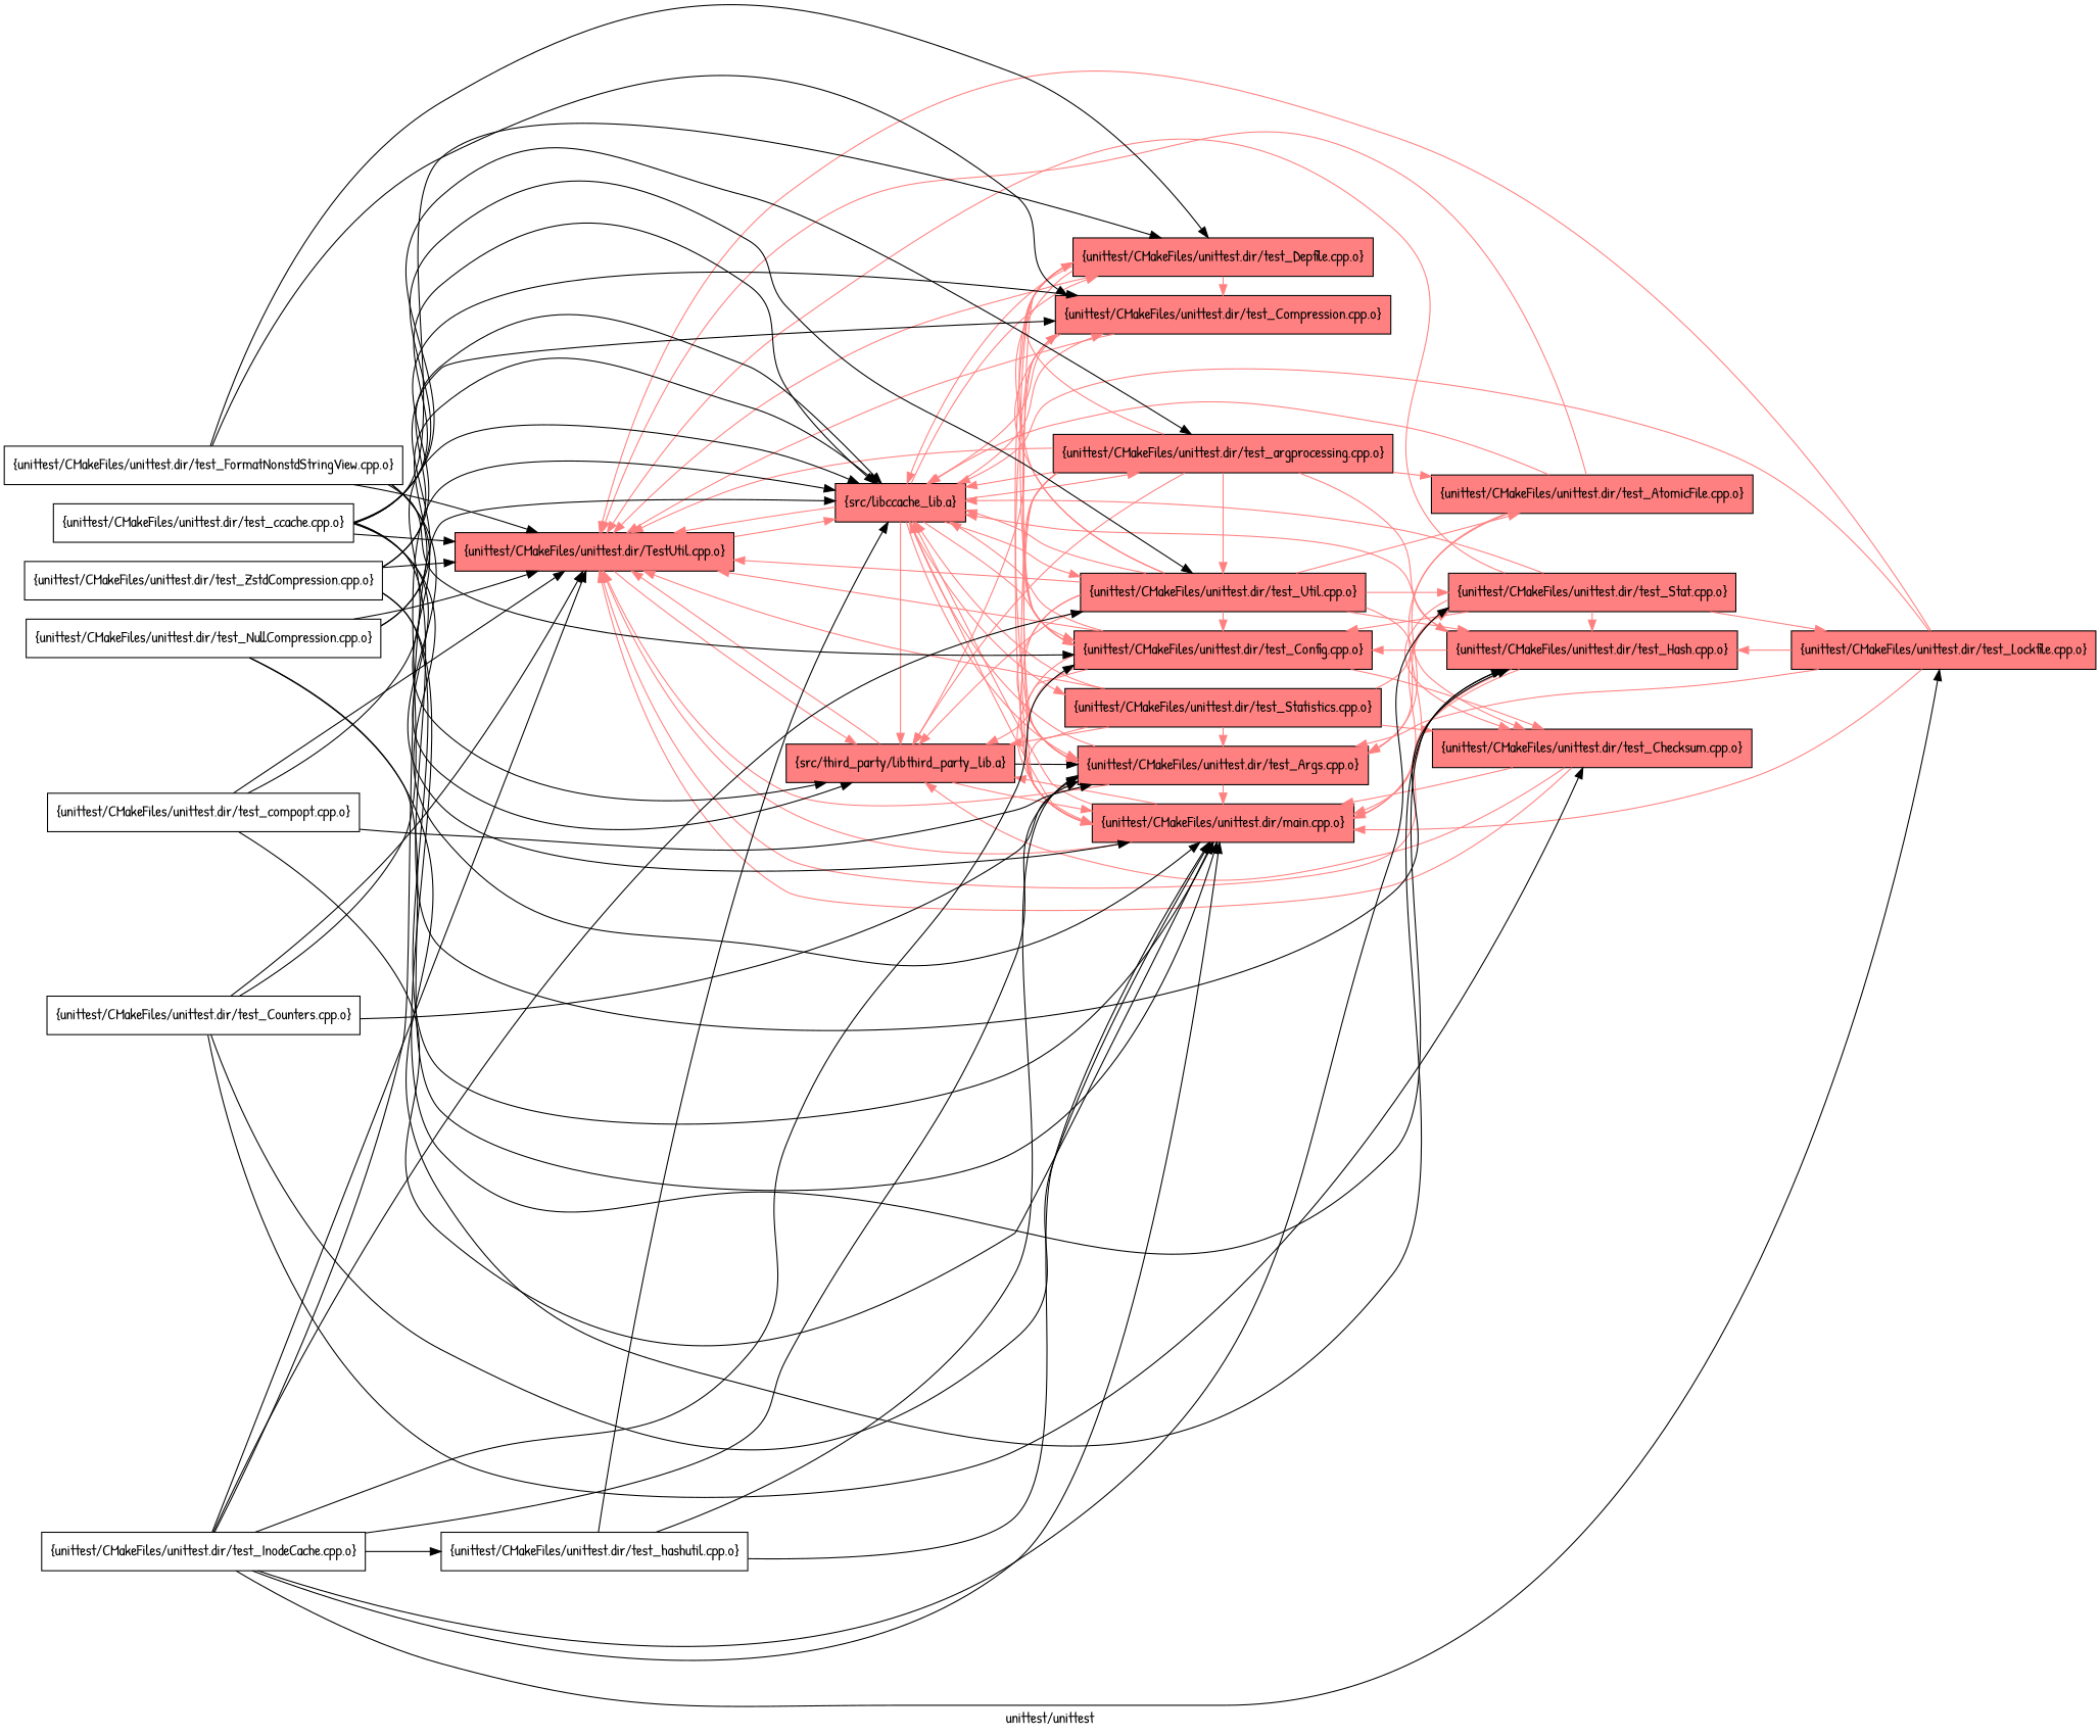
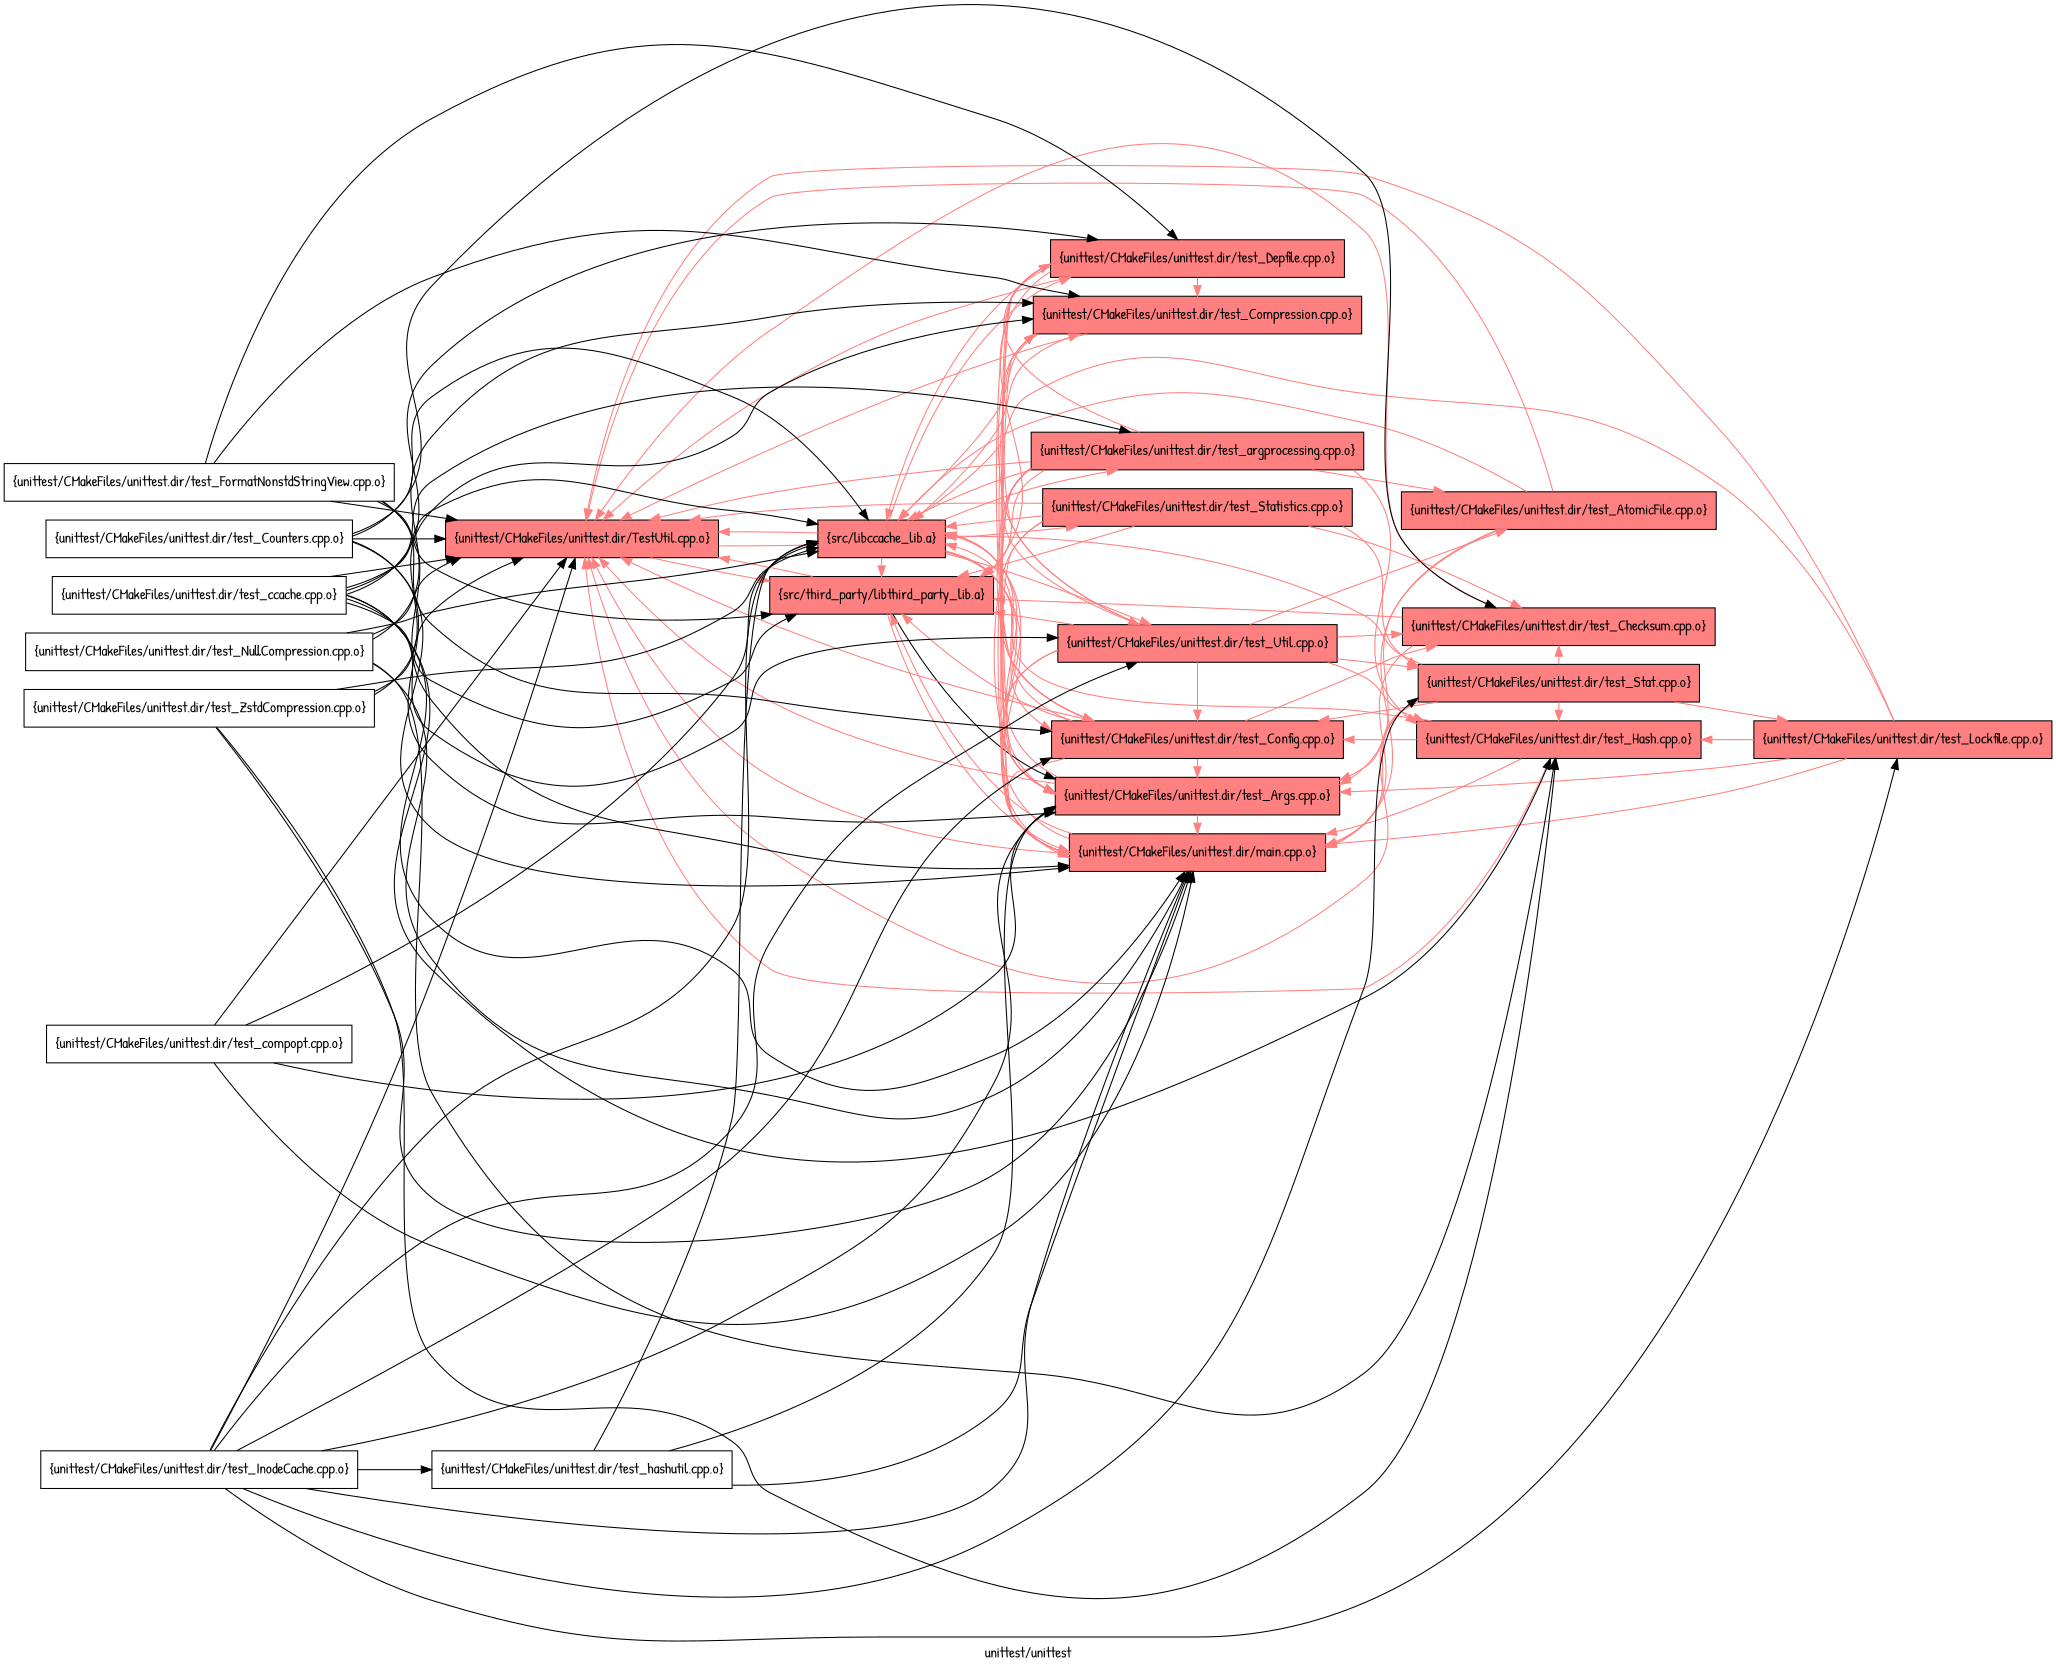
  digraph {
    fontname="Patrick Hand"
    label="unittest/unittest"
    rankdir=LR
    node [fillcolor="1.000000 0.5 1" fontname="Patrick Hand" group=1 shape=box style=filled]
    edge [color="1.000000 0.5 1" fontname="Patrick Hand"]
    n1 [label="{unittest/CMakeFiles/unittest.dir/TestUtil.cpp.o}"]
    n2 [label="{src/libccache_lib.a}"]
    n3 [label="{src/third_party/libthird_party_lib.a}"]
    n4 [label="{unittest/CMakeFiles/unittest.dir/test_Args.cpp.o}"]
    n5 [label="{unittest/CMakeFiles/unittest.dir/test_Config.cpp.o}"]
    n6 [label="{unittest/CMakeFiles/unittest.dir/main.cpp.o}"]
    n7 [label="{unittest/CMakeFiles/unittest.dir/test_Compression.cpp.o}"]
    n8 [label="{unittest/CMakeFiles/unittest.dir/test_Depfile.cpp.o}"]
    n9 [label="{unittest/CMakeFiles/unittest.dir/test_Statistics.cpp.o}"]
    n10 [label="{unittest/CMakeFiles/unittest.dir/test_Util.cpp.o}"]
    n11 [label="{unittest/CMakeFiles/unittest.dir/test_argprocessing.cpp.o}"]
    n12 [label="{unittest/CMakeFiles/unittest.dir/test_Checksum.cpp.o}"]
    n13 [label="{unittest/CMakeFiles/unittest.dir/test_Stat.cpp.o}"]
    n14 [label="{unittest/CMakeFiles/unittest.dir/test_AtomicFile.cpp.o}"]
    n15 [label="{unittest/CMakeFiles/unittest.dir/test_Hash.cpp.o}"]
    n16 [label="{unittest/CMakeFiles/unittest.dir/test_Lockfile.cpp.o}"]
    n17 [group=0 label="{unittest/CMakeFiles/unittest.dir/test_Counters.cpp.o}" fillcolor="" style=""]
    n18 [group=0 label="{unittest/CMakeFiles/unittest.dir/test_FormatNonstdStringView.cpp.o}" fillcolor="" style=""]
    n19 [group=0 label="{unittest/CMakeFiles/unittest.dir/test_NullCompression.cpp.o}" fillcolor="" style=""]
    n20 [group=0 label="{unittest/CMakeFiles/unittest.dir/test_ZstdCompression.cpp.o}" fillcolor="" style=""]
    n21 [group=0 label="{unittest/CMakeFiles/unittest.dir/test_ccache.cpp.o}" fillcolor="" style=""]
    n22 [group=0 label="{unittest/CMakeFiles/unittest.dir/test_compopt.cpp.o}" fillcolor="" style=""]
    n23 [group=0 label="{unittest/CMakeFiles/unittest.dir/test_hashutil.cpp.o}" fillcolor="" style=""]
    n24 [group=0 label="{unittest/CMakeFiles/unittest.dir/test_InodeCache.cpp.o}" fillcolor="" style=""]
    subgraph sub_1 {
      rank=same
      n1
    }
    subgraph sub_2 {
      rank=same
      n2
      n3
    }
    subgraph sub_3 {
      rank=same
      n4
      n5
      n6
      n7
      n8
      n9
      n10
      n11
    }
    subgraph sub_4 {
      rank=same
      n12
      n13
      n14
      n15
    }
    n1 -> n2
    n1 -> n3
    n2 -> n1
    n2 -> n3
    n2 -> n4
    n2 -> n5
    n2 -> n6
    n2 -> n7
    n2 -> n8
    n2 -> n9
    n2 -> n10
    n2 -> n11
    n3 -> n1
    n3 -> n4 [color=""]
    n3 -> n6
    n4 -> n1
    n4 -> n2
    n4 -> n6
    n5 -> n1
    n5 -> n2
    n5 -> n3
    n5 -> n4
    n5 -> n6
    n5 -> n7
    n5 -> n12
    n6 -> n1
    n6 -> n2
    n6 -> n3
    n7 -> n1
    n7 -> n2
    n7 -> n6
    n8 -> n1
    n8 -> n2
    n8 -> n3
    n8 -> n4
    n8 -> n5
    n8 -> n6
    n8 -> n7
    n9 -> n1
    n9 -> n2
    n9 -> n3
    n9 -> n4
    n9 -> n6
    n9 -> n12
    n9 -> n13
-   n10 -> n1
-   n10 -> n2
    n10 -> n3
    n10 -> n4
    n10 -> n5
    n10 -> n6
    n10 -> n7
    n10 -> n8
    n10 -> n12
    n10 -> n13
    n10 -> n14
    n10 -> n15
    n11 -> n1
    n11 -> n2
    n11 -> n3
    n11 -> n4
    n11 -> n5
    n11 -> n6
    n11 -> n8
    n11 -> n10
    n11 -> n14
    n11 -> n15
    n12 -> n1
    n12 -> n3
    n12 -> n6
    n13 -> n1
    n13 -> n2
    n13 -> n4
    n13 -> n5
    n13 -> n6
    n13 -> n12
    n13 -> n15
    n13 -> n16
    n14 -> n1
    n14 -> n2
    n14 -> n4
    n14 -> n6
    n15 -> n1
    n15 -> n2
    n15 -> n5
    n15 -> n6
    n16 -> n1
    n16 -> n2
    n16 -> n4
    n16 -> n6
    n16 -> n15
    n17 -> n1 [color=""]
    n17 -> n2 [color=""]
    n17 -> n4 [color=""]
    n17 -> n6 [color=""]
    n17 -> n12 [color=""]
    n18 -> n1 [color=""]
    n18 -> n3 [color=""]
    n18 -> n5 [color=""]
    n18 -> n6 [color=""]
    n18 -> n7 [color=""]
    n18 -> n8 [color=""]
    n19 -> n1 [color=""]
    n19 -> n2 [color=""]
    n19 -> n6 [color=""]
    n19 -> n7 [color=""]
    n19 -> n15 [color=""]
    n20 -> n1 [color=""]
    n20 -> n2 [color=""]
    n20 -> n6 [color=""]
    n20 -> n7 [color=""]
    n20 -> n15 [color=""]
    n21 -> n1 [color=""]
    n21 -> n2 [color=""]
    n21 -> n3 [color=""]
    n21 -> n6 [color=""]
    n21 -> n8 [color=""]
    n21 -> n10 [color=""]
    n21 -> n11 [color=""]
    n21 -> n15 [color=""]
    n22 -> n1 [color=""]
    n22 -> n2 [color=""]
    n22 -> n4 [color=""]
    n22 -> n6 [color=""]
    n23 -> n2 [color=""]
    n23 -> n4 [color=""]
    n23 -> n6 [color=""]
    n24 -> n1 [color=""]
    n24 -> n2 [color=""]
    n24 -> n4 [color=""]
    n24 -> n5 [color=""]
    n24 -> n6 [color=""]
    n24 -> n10 [color=""]
    n24 -> n13 [color=""]
    n24 -> n16 [color=""]
    n24 -> n23 [color=""]
  }
